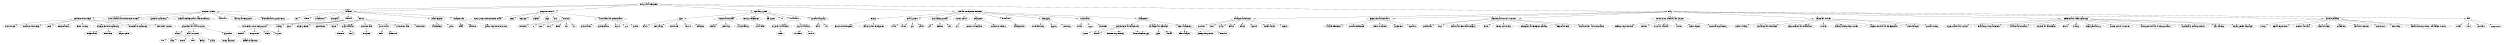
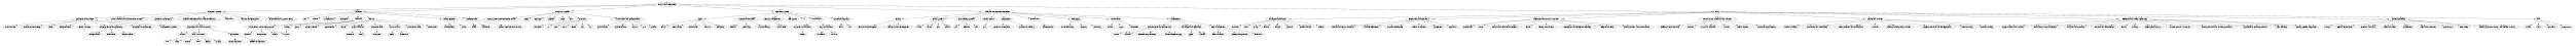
  digraph {
    rankdir=TB
    n1 [label="Computer Science"]
    n2 [label="Architecture knowledge"]
    n3 [label="Code Standards and Code Review Process"]
    n4 [label="Systems Programming"]
    n5 [label="Artificial Intelligence and Machine Learning"]
    n6 [label=Hardware]
    n7 [label="Security and Encryption"]
    n8 [label="Blockchain and Cryptocurrency"]
    n9 [label=Microservices]
    n10 [label="Domain-Driven Design"]
    n11 [label=SOLID]
    n12 [label="Design Patterns"]
    n13 [label="Event Sourcing"]
    n14 [label="Object-Oriented Programming"]
    n15 [label="Functional Programming"]
-   n16 [label="Distributed Systems"]
+   n16 [label="Management Systems"]
    n17 [label="Algorithms and data structures"]
    n18 [label=Analysis]
    n19 [label="Data Structures"]
    n20 [label=Algorithms]
    n21 [label=Encapsulation]
    n22 [label=Inheritance]
    n23 [label=Polymorphism]
    n24 [label=Lists]
    n25 [label=Stacks]
    n26 [label=Queues]
    n27 [label=Trees]
    n28 [label=Heaps]
    n29 [label=Graphs]
    n30 [label="Sorting algoritms"]
    n31 [label="Reasearch algoritms"]
    n32 [label=Databases]
    n33 [label=SQL]
    n34 [label=Indexes]
    n35 [label=Transactions]
    n36 [label=Principles]
    n37 [label=Relational]
    n38 [label=NOSQL]
    n39 [label="Search Engines"]
    n40 [label="Message Broker"]
    n41 [label="Multiversion Concurrency Control"]
    n42 [label=Blocking]
    n43 [label=ACID]
    n44 [label="Object-oriented"]
    n45 [label="CAP Theorem"]
    n46 [label=BASE]
    n47 [label="Graph database"]
    n48 [label="Document base"]
    n49 [label="Column base"]
    n50 [label="Wide column base"]
    n51 [label="Time series"]
    n52 [label=Elasticseaerch]
    n53 [label=Sphinx]
    n54 [label=Kafka]
    n55 [label=RabbitMQ]
    n56 [label="Amazon Simple Queue Service"]
    n57 [label=Firebird]
    n58 [label=PostgreSQL]
    n59 [label=Oracle]
    n60 [label=MySQL]
    n61 [label=OrientDB]
    n62 [label=Neo4j]
    n63 [label=MongoDB]
    n64 [label=Redis]
    n65 [label=ClickHouse]
-   n66 [label="Computer Network"]
+   n66 [label="Computer Specific"]
    n67 [label="Open Systems Interconnection model"]
    n68 [label=gRPC]
    n69 [label="REST API"]
    n70 [label=GraphQL]
    n71 [label=SOAP]
    n72 [label=DNS]
    n73 [label=Protocols]
    n74 [label="Authorization and Authentication"]
    n75 [label=Websocket]
    n76 [label=IP]
    n77 [label=TCP]
    n78 [label=UDP]
    n79 [label=HTTP]
    n80 [label=TLS]
    n81 [label=SSL]
    n82 [label=Authorization]
    n83 [label=Authentication]
    n84 [label=OAuth]
    n85 [label=JWT]
    n86 [label=Cookie]
    n87 [label="Operating System"]
    n88 [label=Types]
    n89 [label="Processes and Threads"]
    n90 [label="Memory Management"]
    n91 [label="File system"]
    n92 [label="I/O"]
    n93 [label=Virtualization]
    n94 [label="Command Language"]
    n95 [label=Batch]
    n96 [label="Time-Sharing"]
    n97 [label=Distributed]
    n98 [label=Network]
    n99 [label="Real-Time"]
    n100 [label=Threads]
    n101 [label=Scheduling]
    n102 [label="Multi-Threading"]
    n103 [label="Virtual Files"]
    n104 [label="OS-level Virtualisation"]
    n105 [label="x86 Virtualization"]
    n106 [label=Bash]
    n107 [label=Zsh]
    n108 [label=Docker]
    n109 [label=VirtualBox]
    n110 [label=VMware]
    n111 [label="Software Development Processes"]
    n112 [label=Testing]
    n113 [label="Build Systems"]
    n114 [label="Bug tracking systems"]
    n115 [label="Version Control"]
    n116 [label=Deployment]
    n117 [label=Estimations]
    n118 [label=Debugging]
    n119 [label=Orchestration]
    n120 [label=Management]
    n121 [label="Test-driven development"]
    n122 [label="Behavior-driven development"]
    n123 [label=Make]
    n124 [label=Maven]
    n125 [label=Ant]
    n126 [label=Gradle]
    n127 [label=Jira]
    n128 [label=Redmine]
    n129 [label=TFS]
    n130 [label=Git]
    n131 [label="Continuous Integration"]
    n132 [label="Continuous Delivery"]
    n133 [label="Planning Poker"]
    n134 [label=Troubleshooting]
    n135 [label=Logging]
    n136 [label=Monitoring]
    n137 [label=Ansible]
    n138 [label=Puppet]
    n139 [label=Kubernetes]
    n140 [label="Methodologies and Frameworks"]
    n141 [label="Paradigms and Reasearch"]
    n142 [label="Time Management"]
    n143 [label=SCRUM]
    n144 [label=Kanban]
    n145 [label="Extreme Programming"]
    n146 [label="The Twelve-Factor App"]
    n147 [label=Agile]
    n148 [label=Waterfall]
    n149 [label="Pareto analysis"]
    n150 [label="Getting Things Done"]
    n151 [label=Pomodoro]
    n152 [label=Ruby]
    n153 [label="Datatypes and Objects"]
    n154 [label="Expressions and Operators"]
    n155 [label="Statements and Control Structures"]
    n156 [label="Metods, Procs, Lambdas, and Closures"]
    n157 [label="Classes and Modules"]
    n158 [label="Reflection and Metaprogramming"]
    n159 [label="The Ruby Platform"]
    n160 [label=Rails]
    n161 [label=Numbers]
    n162 [label=Text]
    n163 [label=Arrays]
    n164 [label=Hashes]
    n165 [label=Ranges]
    n166 [label=Symbols]
    n167 [label="Boolean and Nil"]
    n168 [label=Objects]
+   n169 [label="Literals and Keyword Literals"]
    n170 [label="Variable References"]
    n171 [label="Constant References"]
    n172 [label="Method Invocations"]
    n173 [label=Assigments]
    n174 [label=Operators]
    n175 [label=Conditionals]
    n176 [label=Loops]
    n177 [label="Iterators and Enumerable Objects"]
    n178 [label=Blocks]
    n179 [label="Altering Control Flow"]
    n180 [label="Exceptions and Exception Handling"]
    n181 [label="BEGIN and END"]
    n182 [label="Threads, Fibers, and Continuations"]
    n183 [label="Defining Simple Methods"]
    n184 [label=Methods]
    n185 [label="Procs and Lambdas"]
    n186 [label=Closures]
    n187 [label="Method Objects"]
    n188 [label="Functional Programming"]
    n189 [label="Method Visibility"]
    n190 [label="Subclassing and Inheritance"]
    n191 [label="Object Creation and Initialization"]
    n192 [label=Modules]
    n193 [label="Loading and Requiring Modules"]
    n194 [label="Singleton Methods and the Eigenclass"]
-   n195 [label="Method Ranges"]
+   n195 [label="Method Lookup"]
    n196 [label="Constant Lookup"]
    n197 [label="Types, Classes and Modules"]
    n198 [label="Evaluating Strings and Blocks"]
    n199 [label="Variables and Constants"]
    n200 [label="Methods and Parentheses"]
    n201 [label=Hooks]
    n202 [label=Tracing]
    n203 [label="ObjectSpace and GC"]
    n204 [label="Custom Control Structures"]
    n205 [label="Missing Methods and Missing Constants"]
    n206 [label="Dynamically Creating Methods"]
    n207 [label="Alias Chaining"]
    n208 [label="Domain-Specific Languages"]
    n209 [label=Strings]
    n210 [label="Regular Expressions"]
    n211 [label="Numbers and Math"]
    n212 [label="Dates and Times"]
    n213 [label=Colleactions]
    n214 [label="Files and Directories"]
    n215 [label="Inpit/Output"]
    n216 [label=Networking]
    n217 [label="Threads and Concurrency / Parralellism in Ruby"]
    n218 [label=Models]
    n219 [label=Views]
    n220 [label=Controllers]
    n221 [label=Components]
    n222 [label="Ruby Software Engineer"]
    n1 -> n2
    n1 -> n3
    n1 -> n4
    n1 -> n5
    n1 -> n6
    n1 -> n7
    n1 -> n8
    n2 -> n9
    n2 -> n10
    n2 -> n11
    n2 -> n12
    n2 -> n13
    n2 -> n14
    n2 -> n15
    n2 -> n16
    n5 -> n17
    n14 -> n21
    n14 -> n22
    n14 -> n23
    n17 -> n18
    n17 -> n19
    n17 -> n20
    n19 -> n24
    n19 -> n25
    n19 -> n26
    n19 -> n27
    n19 -> n28
    n19 -> n29
    n20 -> n30
    n20 -> n31
    n32 -> n33
    n32 -> n34
    n32 -> n35
    n32 -> n36
    n32 -> n37
    n32 -> n38
    n32 -> n39
    n32 -> n40
    n37 -> n41
    n37 -> n42
    n37 -> n43
    n37 -> n44
    n38 -> n45
    n38 -> n46
    n38 -> n47
    n38 -> n48
    n38 -> n49
    n38 -> n50
    n38 -> n51
    n39 -> n52
    n39 -> n53
    n40 -> n54
    n40 -> n55
    n40 -> n56
    n41 -> n57
    n41 -> n58
    n41 -> n59
    n41 -> n60
    n42 -> n60
    n47 -> n61
    n47 -> n62
    n48 -> n63
    n49 -> n64
    n49 -> n65
    n66 -> n67
    n66 -> n68
    n66 -> n69
    n66 -> n70
    n66 -> n71
    n66 -> n72
    n66 -> n73
    n66 -> n74
    n72 -> n75
    n73 -> n76
    n73 -> n77
    n73 -> n78
    n73 -> n79
    n73 -> n80
    n73 -> n81
    n74 -> n82
    n74 -> n83
    n74 -> n84
    n74 -> n85
    n74 -> n86
    n87 -> n88
    n87 -> n89
    n87 -> n90
    n87 -> n91
    n87 -> n92
    n87 -> n93
    n87 -> n94
    n88 -> n95
    n88 -> n96
    n88 -> n97
    n88 -> n98
    n88 -> n99
    n89 -> n100
    n89 -> n101
    n89 -> n102
    n90 -> n103
    n93 -> n104
    n93 -> n105
    n94 -> n106
    n94 -> n107
    n104 -> n108
    n105 -> n109
    n105 -> n110
    n111 -> n112
    n111 -> n113
    n111 -> n114
    n111 -> n115
    n111 -> n116
    n111 -> n117
    n111 -> n118
    n111 -> n119
    n111 -> n120
    n112 -> n121
    n112 -> n122
    n113 -> n123
    n113 -> n124
    n113 -> n125
    n113 -> n126
    n114 -> n127
    n114 -> n128
    n114 -> n129
    n115 -> n130
    n116 -> n131
    n116 -> n132
    n117 -> n133
    n118 -> n134
    n118 -> n135
    n118 -> n136
    n119 -> n137
    n119 -> n138
    n119 -> n139
    n120 -> n140
    n120 -> n141
    n120 -> n142
    n140 -> n143
    n140 -> n144
    n140 -> n145
    n140 -> n146
    n141 -> n147
    n141 -> n148
    n142 -> n149
    n142 -> n150
    n142 -> n151
    n152 -> n153
    n152 -> n154
    n152 -> n155
    n152 -> n156
    n152 -> n157
    n152 -> n158
    n152 -> n159
    n152 -> n160
    n153 -> n161
    n153 -> n162
    n153 -> n163
    n153 -> n164
    n153 -> n165
    n153 -> n166
    n153 -> n167
    n153 -> n168
+   n154 -> n169
    n154 -> n170
    n154 -> n171
    n154 -> n172
    n154 -> n173
    n154 -> n174
    n155 -> n175
    n155 -> n176
    n155 -> n177
    n155 -> n178
    n155 -> n179
    n155 -> n180
    n155 -> n181
    n155 -> n182
    n156 -> n183
    n156 -> n184
    n156 -> n185
    n156 -> n186
    n156 -> n187
    n156 -> n188
    n157 -> n189
    n157 -> n190
    n157 -> n191
    n157 -> n192
    n157 -> n193
    n157 -> n194
    n157 -> n195
    n157 -> n196
    n158 -> n197
    n158 -> n198
    n158 -> n199
    n158 -> n200
    n158 -> n201
    n158 -> n202
    n158 -> n203
    n158 -> n204
    n158 -> n205
    n158 -> n206
    n158 -> n207
    n158 -> n208
    n159 -> n209
    n159 -> n210
    n159 -> n211
    n159 -> n212
    n159 -> n213
    n159 -> n214
    n159 -> n215
    n159 -> n216
    n159 -> n217
    n160 -> n218
    n160 -> n219
    n160 -> n220
    n160 -> n221
    n222 -> n1
    n222 -> n32
    n222 -> n66
    n222 -> n87
    n222 -> n111
    n222 -> n152
  }
